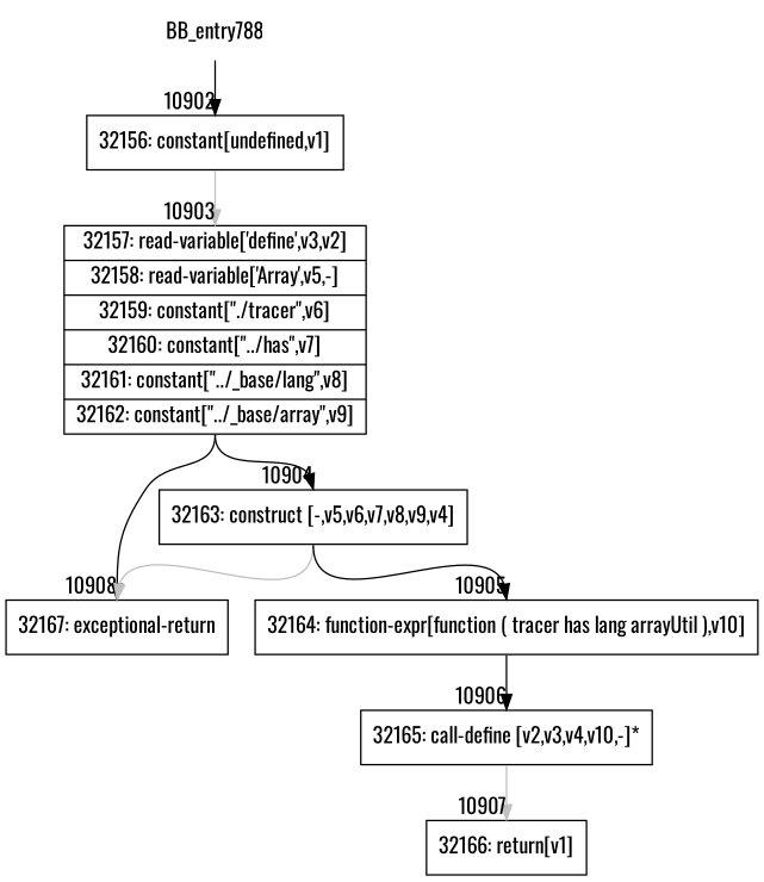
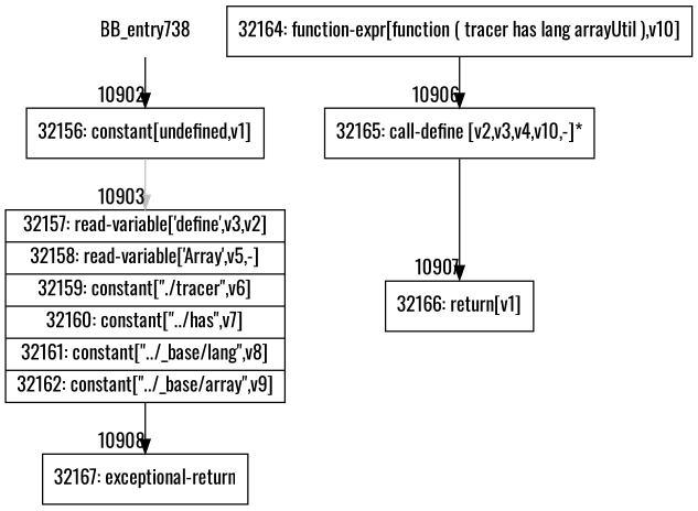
  digraph {
    fontname=Oswald
    rankdir=TD
    node [fontname=Oswald shape=record]
    edge [fontname=Oswald headport=n tailport=s]
-   BB_entry788 [shape=none]
+   BB_entry788 [shape=none label=BB_entry738]
    n2 [label="{32156: constant[undefined,v1]}"]
    n3 [label="{32157: read-variable['define',v3,v2]|32158: read-variable['Array',v5,-]|32159: constant[\"./tracer\",v6]|32160: constant[\"../has\",v7]|32161: constant[\"../_base/lang\",v8]|32162: constant[\"../_base/array\",v9]}"]
-   n4 [label="{32163: construct [-,v5,v6,v7,v8,v9,v4]}"]
    n5 [label="{32167: exceptional-return}"]
    n6 [label="{32164: function-expr[function ( tracer has lang arrayUtil ),v10]}"]
    n7 [label="{32165: call-define [v2,v3,v4,v10,-]*}"]
    n8 [label="{32166: return[v1]}"]
    BB_entry788 -> n2 [headlabel="    10902"]
    n2 -> n3 [color=gray headlabel="      10903"]
-   n3 -> n4 [headlabel="      10904"]
    n3 -> n5 [color=black headlabel="      10908"]
-   n4 -> n5 [color=gray]
-   n4 -> n6 [headlabel="      10905"]
    n6 -> n7 [headlabel="      10906"]
-   n7 -> n8 [headlabel="      10907" color=gray]
+   n7 -> n8 [headlabel="      10907"]
  }
